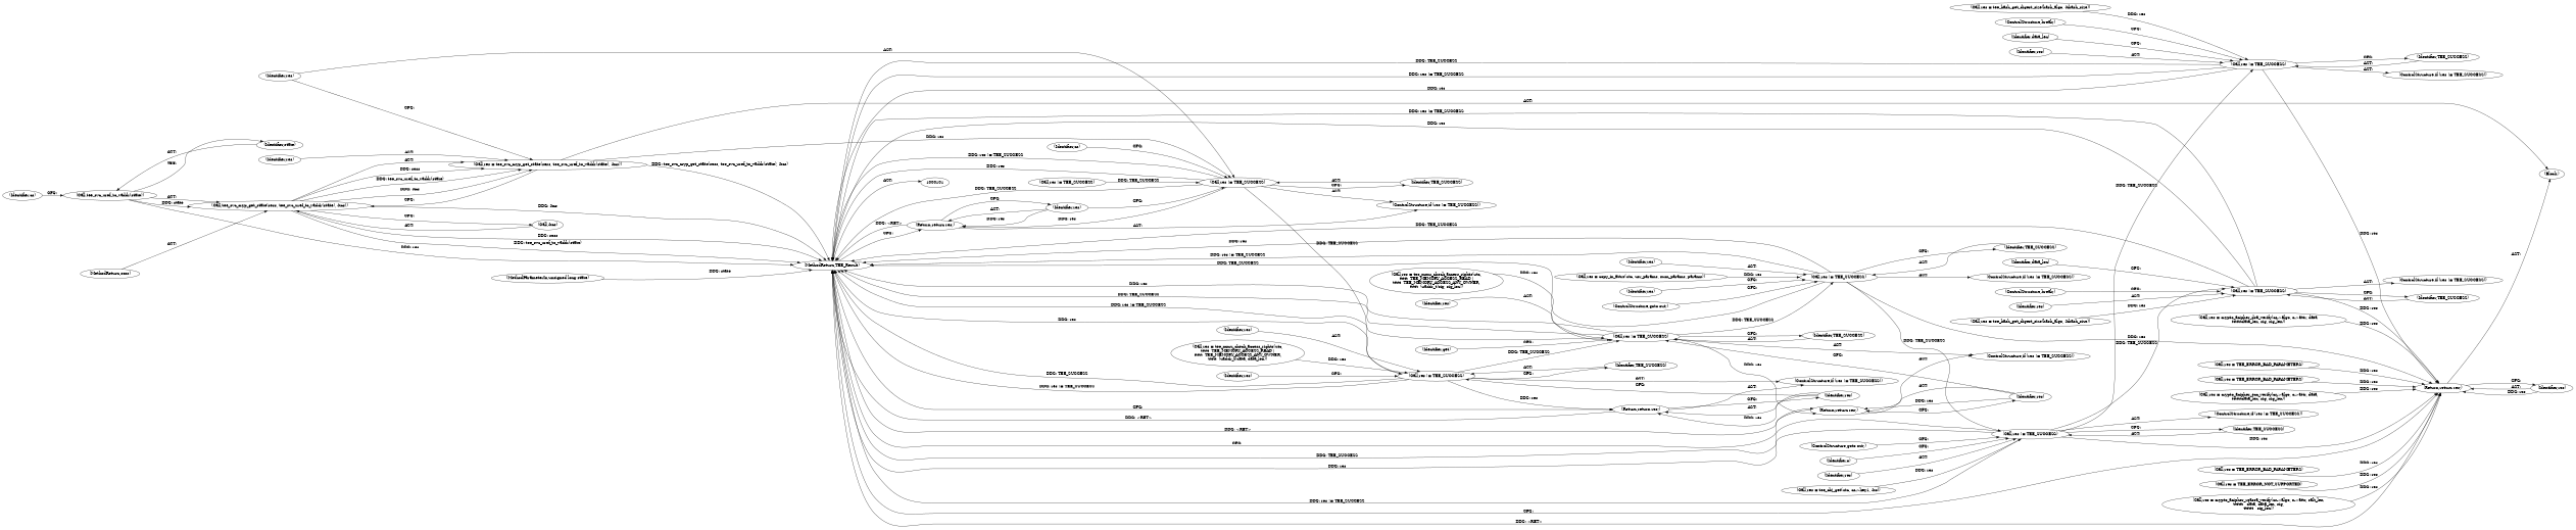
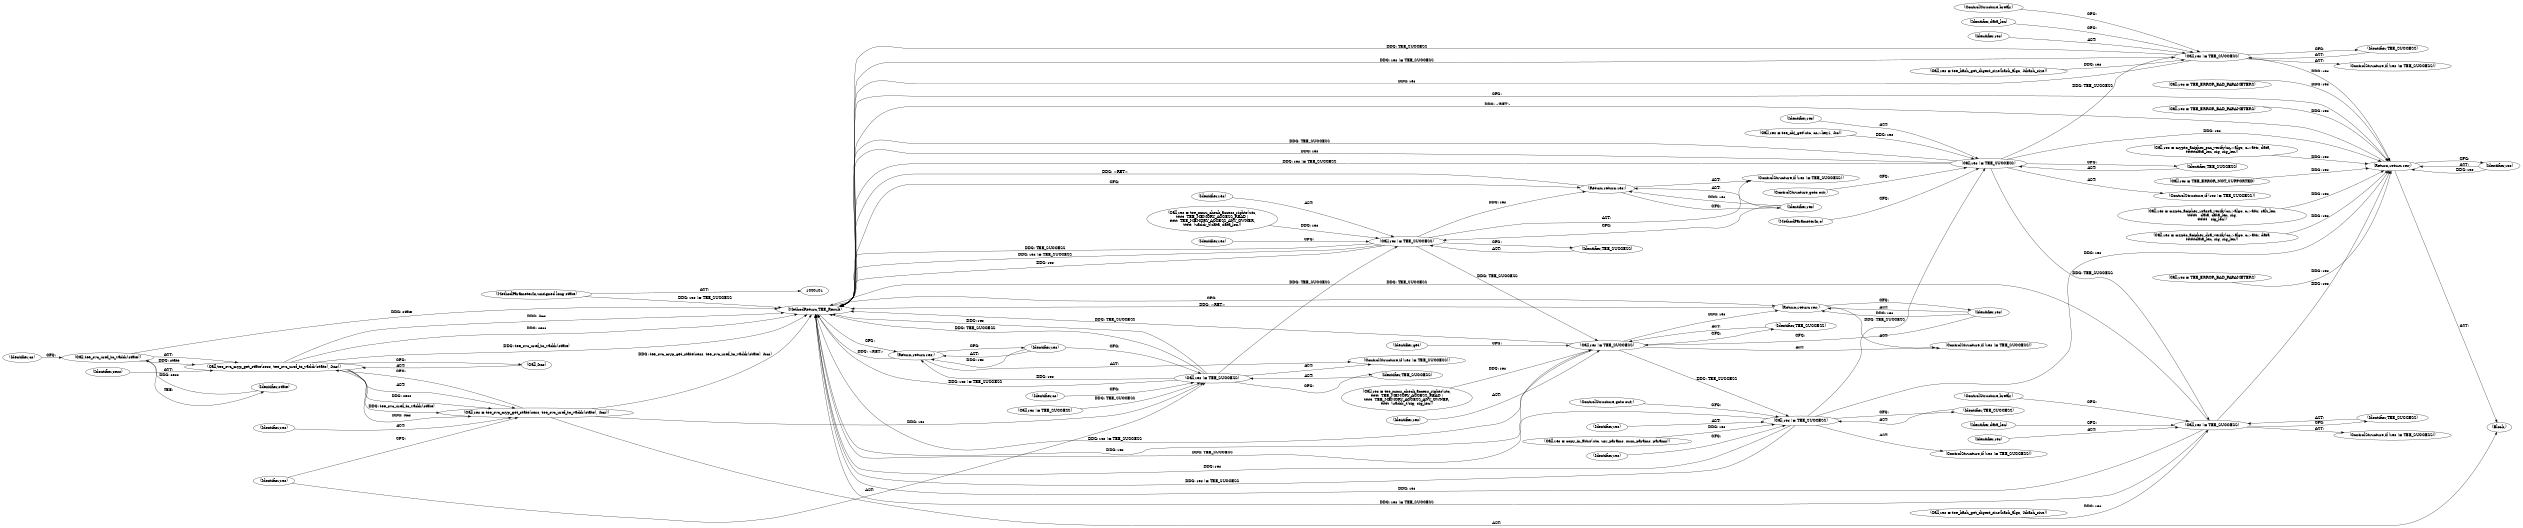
  digraph {
    rankdir=LR
    n1 [label="(Call,tee_svc_cryp_get_state(sess, tee_svc_uref_to_vaddr(state), &cs))"]
    n2 [label="(Call,res = tee_svc_cryp_get_state(sess, tee_svc_uref_to_vaddr(state), &cs))"]
    n3 [label="(Call,&cs)"]
    n4 [label="(MethodReturn,TEE_Result)"]
    n5 [label="(Call,res != TEE_SUCCESS)"]
    n6 [label="(Block,)"]
    n7 [label="(Return,return res;)"]
    n8 [label="(Return,return res;)"]
    n9 [label="(Return,return res;)"]
    n10 [label="(Return,return res;)"]
    n11 [label="(Call,tee_svc_uref_to_vaddr(state))"]
    n12 [label="(Identifier,state)"]
    n13 [label="(MethodParameterIn,unsigned long state)"]
    1000101
    n15 [label="(Call,res != TEE_SUCCESS)"]
    n16 [label="(ControlStructure,if (res != TEE_SUCCESS))"]
    n17 [label="(Identifier,TEE_SUCCESS)"]
    n18 [label="(Identifier,res)"]
    n19 [label="(Call,res != TEE_SUCCESS)"]
    n20 [label="(ControlStructure,if (res != TEE_SUCCESS))"]
    n21 [label="(Identifier,TEE_SUCCESS)"]
    n22 [label="(Identifier,res)"]
    n23 [label="(Call,res != TEE_SUCCESS)"]
    n24 [label="(ControlStructure,if (res != TEE_SUCCESS))"]
    n25 [label="(Identifier,TEE_SUCCESS)"]
    n26 [label="(Identifier,res)"]
    n27 [label="(Call,res != TEE_SUCCESS)"]
    n28 [label="(ControlStructure,if (res != TEE_SUCCESS))"]
    n29 [label="(Identifier,TEE_SUCCESS)"]
    n30 [label="(Call,res != TEE_SUCCESS)"]
    n31 [label="(Call,res != TEE_SUCCESS)"]
    n32 [label="(ControlStructure,if (res != TEE_SUCCESS))"]
    n33 [label="(Identifier,TEE_SUCCESS)"]
    n34 [label="(Identifier,res)"]
    n35 [label="(Identifier,TEE_SUCCESS)"]
    n36 [label="(ControlStructure,if (res != TEE_SUCCESS))"]
    n37 [label="(ControlStructure,if (res != TEE_SUCCESS))"]
    n38 [label="(Identifier,TEE_SUCCESS)"]
    n39 [label="(Identifier,get)"]
    n40 [label="(Identifier,res)"]
    n41 [label="(Call,res = TEE_ERROR_BAD_PARAMETERS)"]
    n42 [label="(Call,res = TEE_ERROR_NOT_SUPPORTED)"]
    n43 [label="(Call,res = crypto_acipher_rsassa_verify(cs->algo, o->attr, salt_len,\n\t\t\t\t\t\t   data, data_len, sig,\n\t\t\t\t\t\t   sig_len))"]
    n44 [label="(Identifier,cs)"]
    n45 [label="(Call,res = tee_hash_get_digest_size(hash_algo, &hash_size))"]
    n46 [label="(Call,res = crypto_acipher_dsa_verify(cs->algo, o->attr, data,\n\t\t\t\t\t\tdata_len, sig, sig_len))"]
    n47 [label="(ControlStructure,goto out;)"]
    n48 [label="(Identifier,cs)"]
    n49 [label="(Identifier,res)"]
    n50 [label="(Call,res = copy_in_attrs(utc, usr_params, num_params, params))"]
    n51 [label="(ControlStructure,break;)"]
    n52 [label="(Call,res = TEE_ERROR_BAD_PARAMETERS)"]
-   n53 [label="(Identifier,o)"]
+   n53 [label="(MethodParameterIn,o)"]
    n54 [label="(Call,res = TEE_ERROR_BAD_PARAMETERS)"]
    n55 [label="(Call,res = tee_mmu_check_access_rights(utc,\n\t\t\t\t\t  TEE_MEMORY_ACCESS_READ |\n\t\t\t\t\t  TEE_MEMORY_ACCESS_ANY_OWNER,\n\t\t\t\t\t  (uaddr_t)sig, sig_len))"]
    n56 [label="(Call,res = crypto_acipher_ecc_verify(cs->algo, o->attr, data,\n\t\t\t\t\t\tdata_len, sig, sig_len))"]
    n57 [label="(Identifier,res)"]
    n58 [label="(Call,res = tee_obj_get(utc, cs->key1, &o))"]
    n59 [label="(Identifier,data_len)"]
    n60 [label="(Identifier,data_len)"]
    n61 [label="(Identifier,res)"]
    n62 [label="(Identifier,res)"]
    n63 [label="(ControlStructure,break;)"]
    n64 [label="(Identifier,res)"]
    n65 [label="(Identifier,res)"]
    n66 [label="(Identifier,res)"]
    n67 [label="(Call,res = tee_mmu_check_access_rights(utc,\n\t\t\t\t\t  TEE_MEMORY_ACCESS_READ |\n\t\t\t\t\t  TEE_MEMORY_ACCESS_ANY_OWNER,\n\t\t\t\t\t  (uaddr_t)data, data_len))"]
    n68 [label="(Call,res = tee_hash_get_digest_size(hash_algo, &hash_size))"]
    n69 [label="(Call,res != TEE_SUCCESS)"]
    n70 [label="(Identifier,res)"]
    n71 [label="(ControlStructure,goto out;)"]
    n72 [label="(Identifier,res)"]
-   n73 [label="(MethodReturn,sess)"]
+   n73 [label="(Identifier,sess)"]
    n1 -> n2 [label="AST: "]
    n1 -> n2 [label="DDG: sess"]
    n1 -> n2 [label="DDG: tee_svc_uref_to_vaddr(state)"]
    n1 -> n2 [label="DDG: &cs"]
    n1 -> n3 [label="CFG: "]
    n1 -> n4 [label="DDG: &cs"]
    n1 -> n4 [label="DDG: sess"]
    n1 -> n4 [label="DDG: tee_svc_uref_to_vaddr(state)"]
    n2 -> n1 [label="CFG: "]
    n2 -> n4 [label="DDG: tee_svc_cryp_get_state(sess, tee_svc_uref_to_vaddr(state), &cs)"]
    n2 -> n5 [label="DDG: res"]
    n2 -> n6 [label="AST: "]
    n3 -> n1 [label="AST: "]
    n4 -> n7 [label="CFG: "]
    n4 -> n8 [label="CFG: "]
    n4 -> n9 [label="CFG: "]
    n4 -> n10 [label="CFG: "]
    n5 -> n4 [label="DDG: res != TEE_SUCCESS"]
    n5 -> n4 [label="DDG: res"]
    n5 -> n4 [label="DDG: TEE_SUCCESS"]
    n5 -> n7 [label="DDG: res"]
    n5 -> n15 [label="DDG: TEE_SUCCESS"]
    n5 -> n16 [label="AST: "]
    n5 -> n17 [label="CFG: "]
    n7 -> n4 [label="DDG: <RET>"]
    n7 -> n16 [label="AST: "]
    n7 -> n18 [label="CFG: "]
    n8 -> n4 [label="DDG: <RET>"]
    n8 -> n20 [label="AST: "]
    n8 -> n22 [label="CFG: "]
    n9 -> n4 [label="DDG: <RET>"]
    n9 -> n24 [label="AST: "]
    n9 -> n26 [label="CFG: "]
    n10 -> n4 [label="DDG: <RET>"]
    n10 -> n6 [label="AST: "]
    n10 -> n34 [label="CFG: "]
    n11 -> n1 [label="AST: "]
    n11 -> n1 [label="DDG: state"]
-   n11 -> n4 [label="DDG: res"]
+   n11 -> n4 [label="DDG: state"]
    n11 -> n12 [label="TEE: "]
-   n12 -> n11 [label="AST: "]
-   n13 -> n4 [label="DDG: state"]
-   n4 -> 1000101 [label="AST: "]
+   n12 -> n11 [label="DDG: sess"]
+   n13 -> n4 [label="DDG: res != TEE_SUCCESS"]
+   n13 -> 1000101 [label="AST: "]
    n15 -> n4 [label="DDG: TEE_SUCCESS"]
    n15 -> n4 [label="DDG: res != TEE_SUCCESS"]
    n15 -> n4 [label="DDG: res"]
    n15 -> n8 [label="DDG: res"]
    n15 -> n19 [label="DDG: TEE_SUCCESS"]
    n15 -> n20 [label="AST: "]
    n15 -> n21 [label="CFG: "]
    n17 -> n5 [label="AST: "]
    n18 -> n5 [label="CFG: "]
    n18 -> n7 [label="AST: "]
    n18 -> n7 [label="DDG: res"]
    n19 -> n4 [label="DDG: res"]
    n19 -> n4 [label="DDG: TEE_SUCCESS"]
    n19 -> n4 [label="DDG: res != TEE_SUCCESS"]
    n19 -> n9 [label="DDG: res"]
    n19 -> n23 [label="DDG: TEE_SUCCESS"]
    n19 -> n24 [label="AST: "]
    n19 -> n25 [label="CFG: "]
    n21 -> n15 [label="AST: "]
    n22 -> n8 [label="AST: "]
    n22 -> n8 [label="DDG: res"]
    n22 -> n15 [label="CFG: "]
    n23 -> n4 [label="DDG: res"]
    n23 -> n4 [label="DDG: res != TEE_SUCCESS"]
    n23 -> n4 [label="DDG: TEE_SUCCESS"]
    n23 -> n10 [label="DDG: res"]
    n23 -> n27 [label="DDG: TEE_SUCCESS"]
    n23 -> n28 [label="AST: "]
    n23 -> n29 [label="CFG: "]
    n25 -> n19 [label="AST: "]
    n26 -> n9 [label="AST: "]
    n26 -> n9 [label="DDG: res"]
    n26 -> n19 [label="CFG: "]
    n27 -> n4 [label="DDG: res"]
    n27 -> n4 [label="DDG: res != TEE_SUCCESS"]
    n27 -> n4 [label="DDG: TEE_SUCCESS"]
    n27 -> n10 [label="DDG: res"]
    n27 -> n30 [label="DDG: TEE_SUCCESS"]
    n27 -> n31 [label="DDG: TEE_SUCCESS"]
    n27 -> n32 [label="AST: "]
    n27 -> n33 [label="CFG: "]
    n29 -> n23 [label="AST: "]
    n30 -> n4 [label="DDG: TEE_SUCCESS"]
    n30 -> n4 [label="DDG: res != TEE_SUCCESS"]
    n30 -> n4 [label="DDG: res"]
    n30 -> n10 [label="DDG: res"]
    n30 -> n35 [label="CFG: "]
    n30 -> n36 [label="AST: "]
    n31 -> n4 [label="DDG: res != TEE_SUCCESS"]
    n31 -> n4 [label="DDG: TEE_SUCCESS"]
    n31 -> n4 [label="DDG: res"]
    n31 -> n10 [label="DDG: res"]
    n31 -> n37 [label="AST: "]
    n31 -> n38 [label="CFG: "]
    n33 -> n27 [label="AST: "]
    n34 -> n10 [label="AST: "]
    n34 -> n10 [label="DDG: res"]
    n35 -> n30 [label="AST: "]
    n38 -> n31 [label="AST: "]
    n39 -> n19 [label="CFG: "]
    n40 -> n23 [label="AST: "]
    n41 -> n10 [label="DDG: res"]
    n42 -> n10 [label="DDG: res"]
    n43 -> n10 [label="DDG: res"]
    n44 -> n11 [label="CFG: "]
    n45 -> n30 [label="DDG: res"]
    n46 -> n10 [label="DDG: res"]
    n47 -> n27 [label="CFG: "]
    n48 -> n5 [label="CFG: "]
    n49 -> n2 [label="AST: "]
    n50 -> n23 [label="DDG: res"]
    n51 -> n30 [label="CFG: "]
    n52 -> n10 [label="DDG: res"]
    n53 -> n27 [label="CFG: "]
    n54 -> n10 [label="DDG: res"]
    n55 -> n19 [label="DDG: res"]
    n56 -> n10 [label="DDG: res"]
    n57 -> n27 [label="AST: "]
    n58 -> n27 [label="DDG: res"]
    n59 -> n30 [label="CFG: "]
    n60 -> n31 [label="CFG: "]
    n61 -> n19 [label="AST: "]
    n62 -> n23 [label="CFG: "]
    n63 -> n31 [label="CFG: "]
    n64 -> n2 [label="CFG: "]
    n64 -> n5 [label="AST: "]
    n65 -> n15 [label="AST: "]
    n66 -> n31 [label="AST: "]
    n67 -> n15 [label="DDG: res"]
    n68 -> n31 [label="DDG: res"]
    n69 -> n5 [label="DDG: TEE_SUCCESS"]
    n70 -> n15 [label="CFG: "]
    n71 -> n23 [label="CFG: "]
    n72 -> n30 [label="AST: "]
    n73 -> n1 [label="AST: "]
  }
